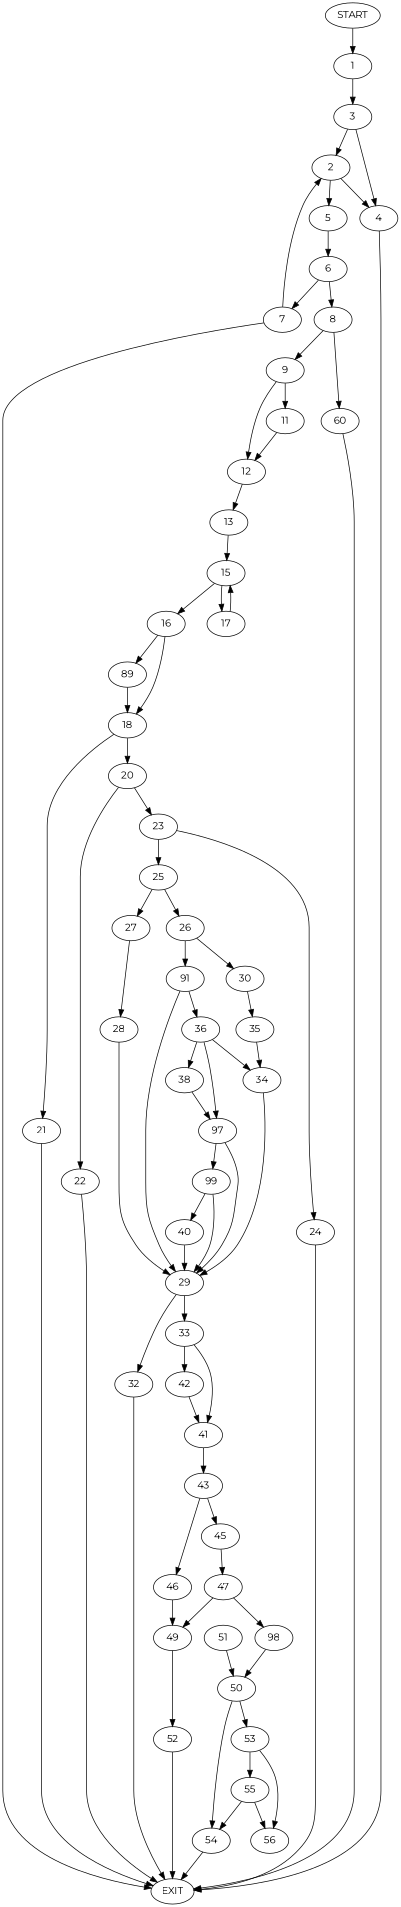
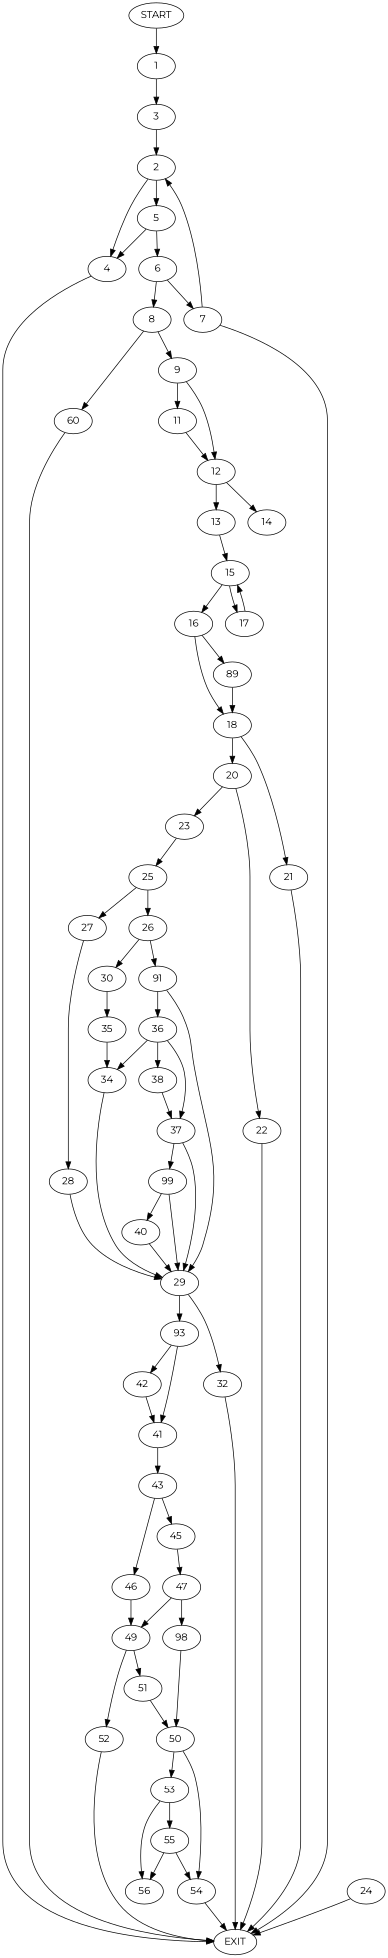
  digraph {
    fontname=Montserrat
    node [fontname=Montserrat]
    edge [fontname=Montserrat]
    n1 [label=START]
    1
    3
    n4 [label=EXIT]
    2
    4
    5
    6
    7
    8
    9
    n12 [label=60]
    11
    12
    13
+   14
    15
    16
    17
    18
    n21 [label=89]
    20
    21
    22
    23
    24
    25
    26
    27
    30
    n31 [label=91]
    28
    35
    29
    36
    32
-   33
+   33 [label=93]
    41
    42
    34
-   37 [label=97]
+   37
    38
    43
    n44 [label=99]
    40
    45
    46
    47
    49
    n50 [label=98]
    50
    51
    52
    53
    54
    55
    56
    n1 -> 1
    1 -> 3
    3 -> 2
    2 -> 4
    2 -> 5
    4 -> n4
-   3 -> 4
+   5 -> 4
    5 -> 6
    6 -> 7
    6 -> 8
    7 -> n4
    7 -> 2
    8 -> 9
    8 -> n12
    9 -> 11
    9 -> 12
    n12 -> n4
    11 -> 12
    12 -> 13
+   12 -> 14
    13 -> 15
    15 -> 16
    15 -> 17
    16 -> 18
    16 -> n21
    17 -> 15
    18 -> 20
    18 -> 21
    n21 -> 18
    20 -> 22
    20 -> 23
    21 -> n4
    22 -> n4
-   23 -> 24
    23 -> 25
    24 -> n4
    25 -> 26
    25 -> 27
    26 -> 30
    26 -> n31
    27 -> 28
    30 -> 35
    n31 -> 29
    n31 -> 36
    28 -> 29
    35 -> 34
    29 -> 32
    29 -> 33
    36 -> 34
    36 -> 37
    36 -> 38
    32 -> n4
    33 -> 41
    33 -> 42
    41 -> 43
    42 -> 41
    34 -> 29
    37 -> 29
    37 -> n44
    38 -> 37
    43 -> 45
    43 -> 46
    n44 -> 29
    n44 -> 40
    40 -> 29
    45 -> 47
    46 -> 49
    47 -> 49
    47 -> n50
+   49 -> 51
    49 -> 52
    n50 -> 50
    50 -> 53
    50 -> 54
    51 -> 50
    52 -> n4
    53 -> 55
    53 -> 56
    54 -> n4
    55 -> 54
    55 -> 56
  }
